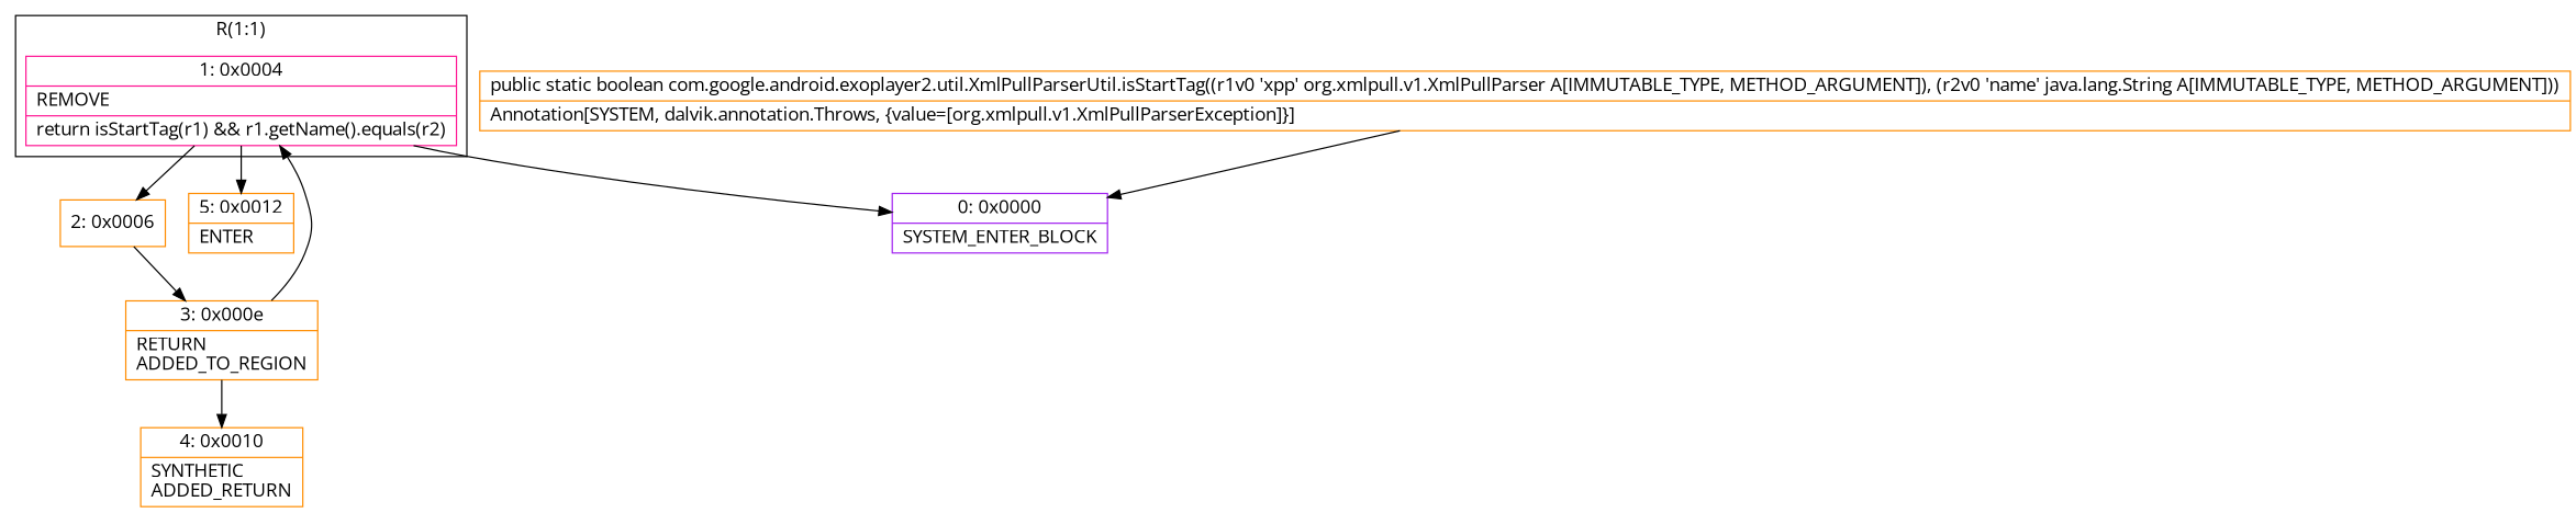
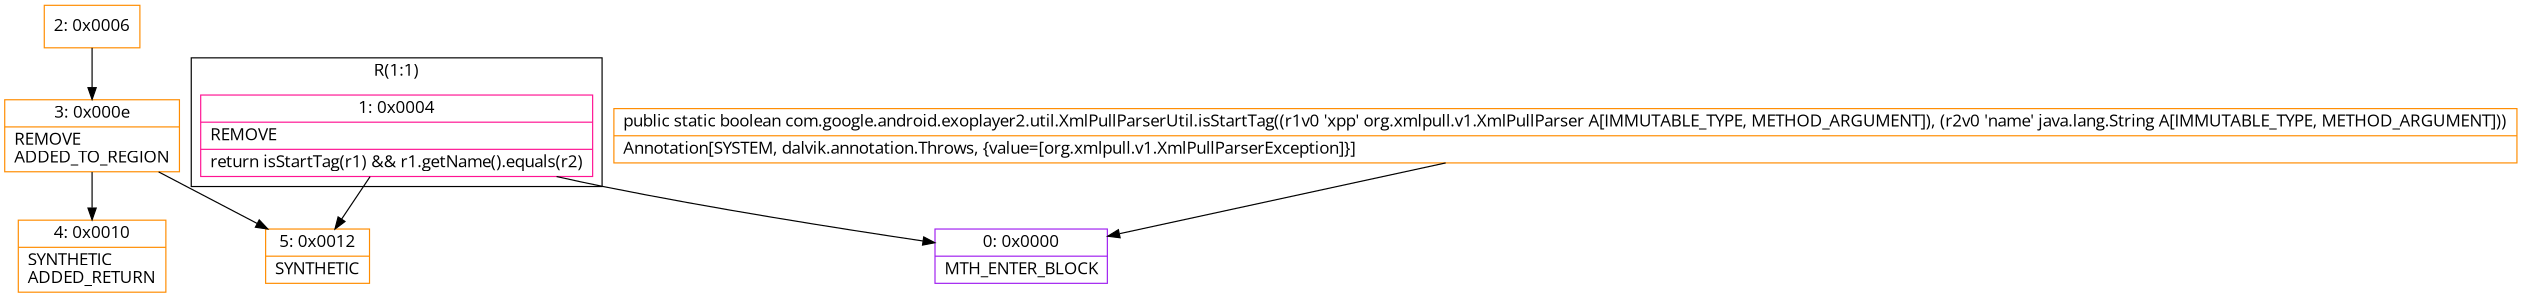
  digraph {
    fontname="Open Sans"
    node [color=darkorange fontname="Open Sans" shape=record]
    edge [fontname="Open Sans"]
    n1 [color=deeppink label="{1\:\ 0x0004|REMOVE\l|return isStartTag(r1) && r1.getName().equals(r2)\l}"]
    n2 [label="{2\:\ 0x0006}"]
-   n3 [label="{5\:\ 0x0012|ENTER\l}"]
-   n4 [color=purple label="{0\:\ 0x0000|SYSTEM_ENTER_BLOCK\l}"]
-   n5 [label="{3\:\ 0x000e|RETURN\lADDED_TO_REGION\l}"]
+   n3 [label="{5\:\ 0x0012|SYNTHETIC\l}"]
+   n4 [color=purple label="{0\:\ 0x0000|MTH_ENTER_BLOCK\l}"]
+   n5 [label="{3\:\ 0x000e|REMOVE\lADDED_TO_REGION\l}"]
    n6 [label="{4\:\ 0x0010|SYNTHETIC\lADDED_RETURN\l}"]
    n7 [label="{public static boolean com.google.android.exoplayer2.util.XmlPullParserUtil.isStartTag((r1v0 'xpp' org.xmlpull.v1.XmlPullParser A[IMMUTABLE_TYPE, METHOD_ARGUMENT]), (r2v0 'name' java.lang.String A[IMMUTABLE_TYPE, METHOD_ARGUMENT]))  | Annotation[SYSTEM, dalvik.annotation.Throws, \{value=[org.xmlpull.v1.XmlPullParserException]\}]\l}"]
    subgraph cluster_1 {
      label="R(1:1)"
      n1
    }
-   n1 -> n2
    n1 -> n3
    n1 -> n4
    n2 -> n5
-   n5 -> n1
+   n5 -> n3
    n5 -> n6
    n7 -> n4
  }
